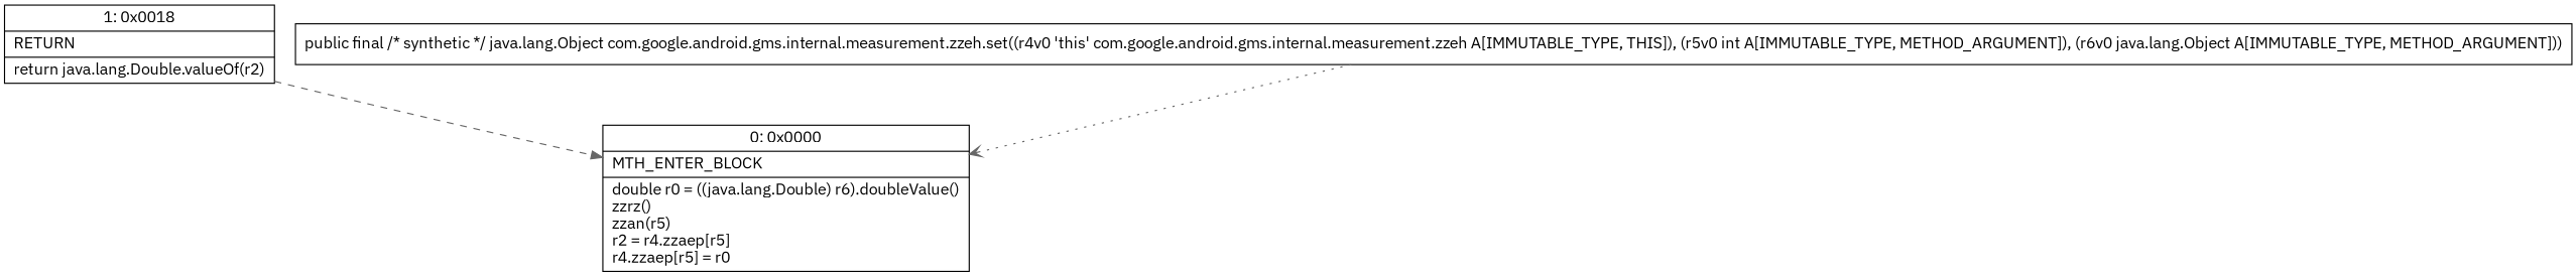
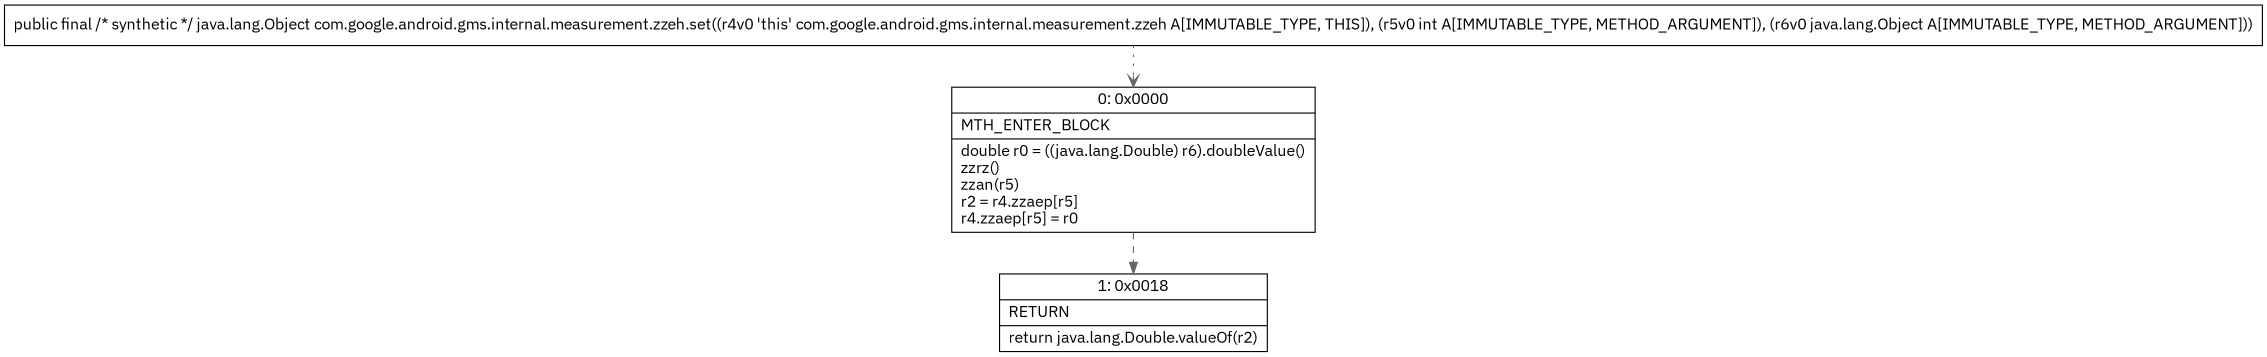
  digraph {
    fontname="IBM Plex Sans"
    node [shape=record fontname="IBM Plex Sans"]
    edge [color=gray40 fontname="IBM Plex Sans"]
    n1 [label="{0\:\ 0x0000|MTH_ENTER_BLOCK\l|double r0 = ((java.lang.Double) r6).doubleValue()\lzzrz()\lzzan(r5)\lr2 = r4.zzaep[r5]\lr4.zzaep[r5] = r0\l}"]
    n2 [label="{1\:\ 0x0018|RETURN\l|return java.lang.Double.valueOf(r2)\l}"]
    n3 [label="{public final \/* synthetic *\/ java.lang.Object com.google.android.gms.internal.measurement.zzeh.set((r4v0 'this' com.google.android.gms.internal.measurement.zzeh A[IMMUTABLE_TYPE, THIS]), (r5v0 int A[IMMUTABLE_TYPE, METHOD_ARGUMENT]), (r6v0 java.lang.Object A[IMMUTABLE_TYPE, METHOD_ARGUMENT])) }"]
-   n2 -> n1 [style=dashed arrowhead=normal]
+   n1 -> n2 [style=dashed arrowhead=normal]
    n3 -> n1 [style=dotted arrowhead=vee]
  }
